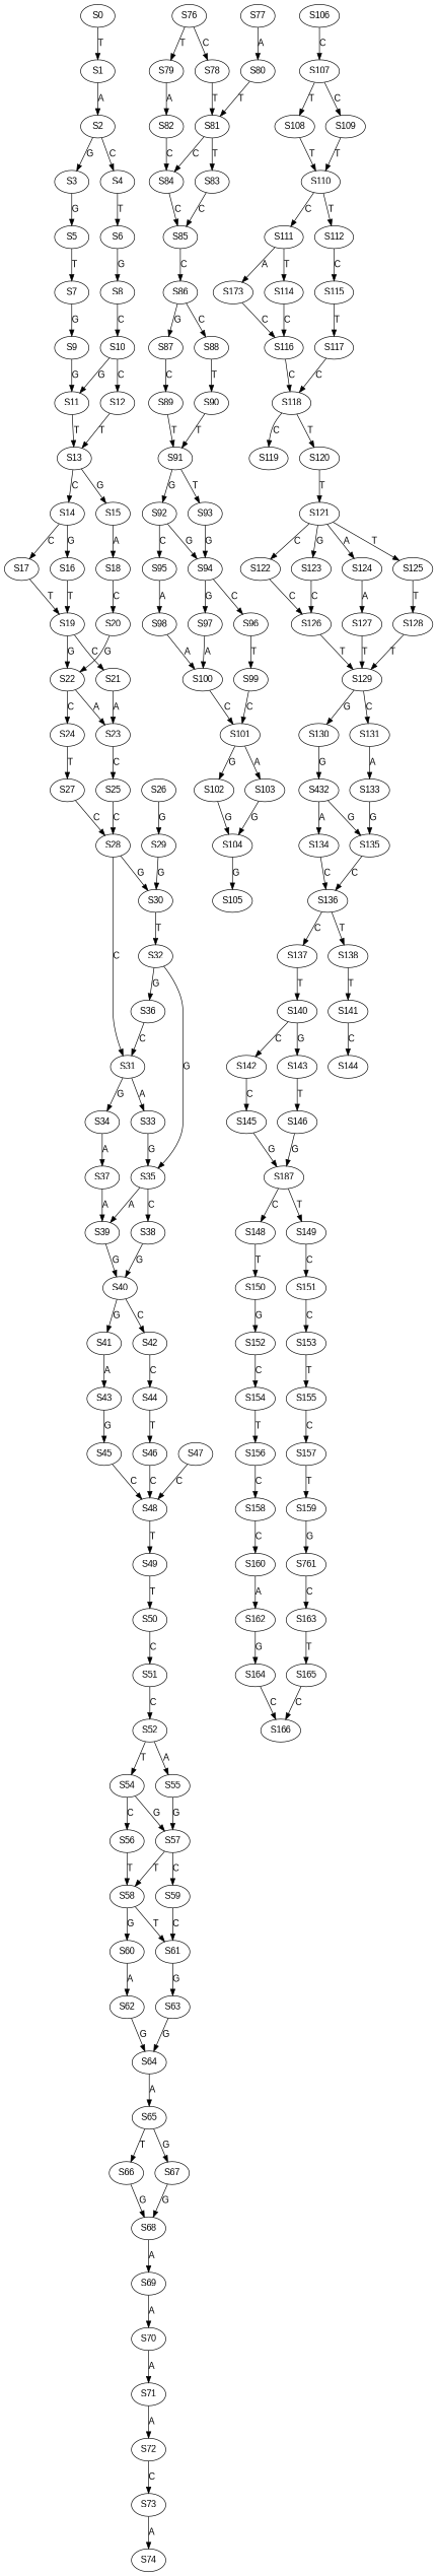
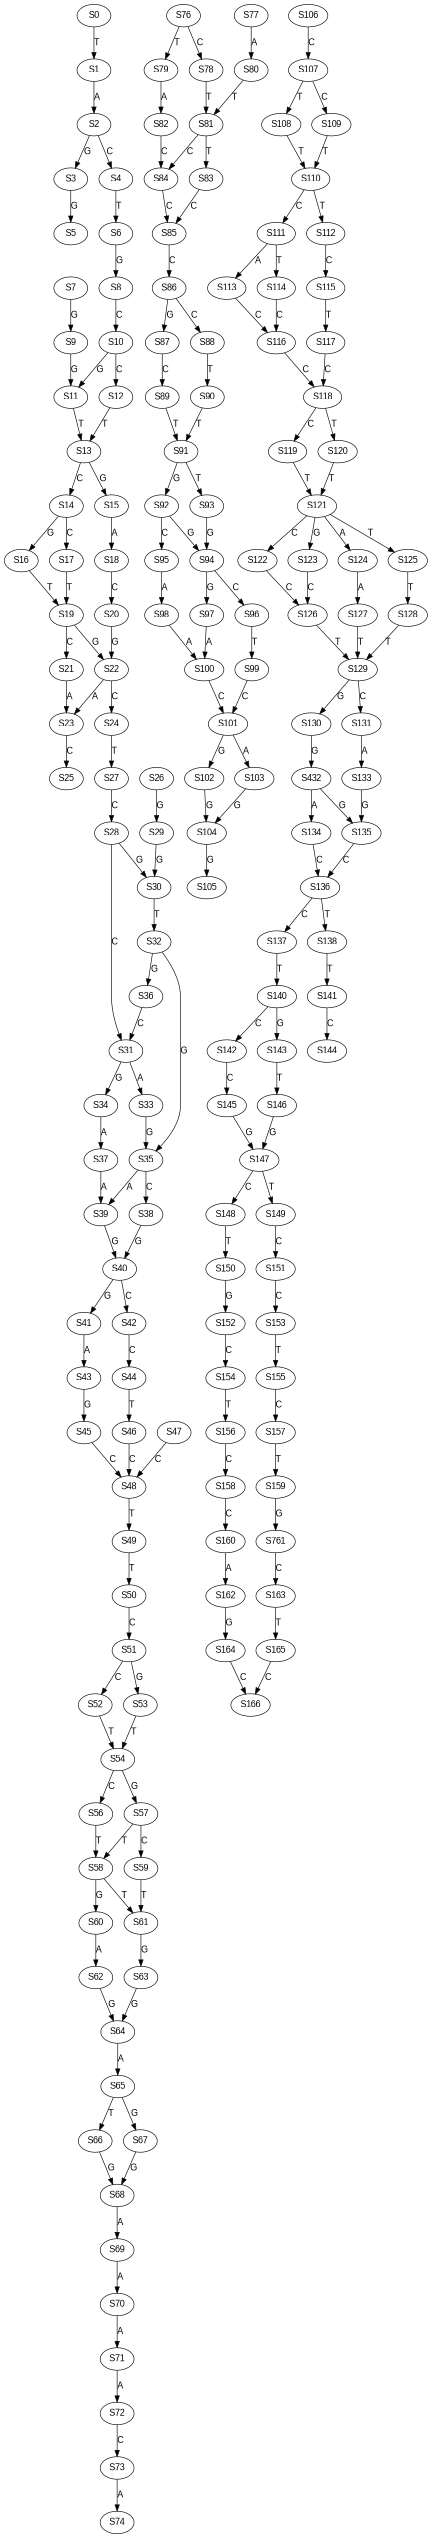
  strict digraph {
    fontname="Liberation Sans"
    node [fontname="Liberation Sans"]
    edge [fontname="Liberation Sans"]
    S0
    S1
    S2
    S3
    S4
    S5
    S6
    S7
    S8
    S9
    S10
    S11
    S12
    S13
    S14
    S15
    S16
    S17
    S18
    S19
    S20
    S21
    S22
    S23
    S24
    S25
    S27
    S28
    S26
    S29
    S30
    S31
    S32
    S33
    S34
    S35
    S36
    S37
    S38
    S39
    S40
    S41
    S42
    S43
    S44
    S45
    S46
    S48
    S47
    S49
    S50
    S51
    S52
+   S53
    S54
-   S55
    S56
    S57
    S58
    S59
    S60
    S61
    S62
    S63
    S64
    S65
    S66
    S67
    S68
    S69
    S70
    S71
    S72
    S73
    S74
    S76
    S78
    S79
    S77
    S80
    S81
    S82
    S83
    S84
    S85
    S86
    S87
    S88
    S89
    S90
    S91
    S92
    S93
    S94
    S95
    S96
    S97
    S98
    S99
    S100
    S101
    S102
    S103
    S104
    S105
    S106
    S107
    S108
    S109
    S110
    S111
    S112
-   S113 [label=S173]
+   S113
    S114
    S115
    S116
    S117
    S118
    S119
    S120
    S121
    S122
    S123
    S124
    S125
    S126
    S127
    S128
    S129
    S130
    S131
    n132 [label=S432]
    S133
    S134
    S135
    S136
    S137
    S138
    S140
    S141
    S142
    S143
    S144
    S145
    S146
-   S147 [label=S187]
+   S147
    S148
    S149
    S150
    S151
    S152
    S153
    S154
    S155
    S156
    S157
    S158
    S159
    S160
    n160 [label=S761]
    S162
    S163
    S164
    S165
    S166
    S0 -> S1 [label=T]
    S1 -> S2 [label=A]
    S2 -> S3 [label=G]
    S2 -> S4 [label=C]
    S3 -> S5 [label=G]
    S4 -> S6 [label=T]
-   S5 -> S7 [label=T]
    S6 -> S8 [label=G]
    S7 -> S9 [label=G]
    S8 -> S10 [label=C]
    S9 -> S11 [label=G]
    S10 -> S11 [label=G]
    S10 -> S12 [label=C]
    S11 -> S13 [label=T]
    S12 -> S13 [label=T]
    S13 -> S14 [label=C]
    S13 -> S15 [label=G]
    S14 -> S16 [label=G]
    S14 -> S17 [label=C]
    S15 -> S18 [label=A]
    S16 -> S19 [label=T]
    S17 -> S19 [label=T]
    S18 -> S20 [label=C]
    S19 -> S21 [label=C]
    S19 -> S22 [label=G]
    S20 -> S22 [label=G]
    S21 -> S23 [label=A]
    S22 -> S23 [label=A]
    S22 -> S24 [label=C]
    S23 -> S25 [label=C]
    S24 -> S27 [label=T]
-   S25 -> S28 [label=C]
    S27 -> S28 [label=C]
    S28 -> S30 [label=G]
    S28 -> S31 [label=C]
    S26 -> S29 [label=G]
    S29 -> S30 [label=G]
    S30 -> S32 [label=T]
    S31 -> S33 [label=A]
    S31 -> S34 [label=G]
    S32 -> S35 [label=G]
    S32 -> S36 [label=G]
    S33 -> S35 [label=G]
    S34 -> S37 [label=A]
    S35 -> S38 [label=C]
    S35 -> S39 [label=A]
    S36 -> S31 [label=C]
    S37 -> S39 [label=A]
    S38 -> S40 [label=G]
    S39 -> S40 [label=G]
    S40 -> S41 [label=G]
    S40 -> S42 [label=C]
    S41 -> S43 [label=A]
    S42 -> S44 [label=C]
    S43 -> S45 [label=G]
    S44 -> S46 [label=T]
    S45 -> S48 [label=C]
    S46 -> S48 [label=C]
    S48 -> S49 [label=T]
    S47 -> S48 [label=C]
    S49 -> S50 [label=T]
    S50 -> S51 [label=C]
    S51 -> S52 [label=C]
+   S51 -> S53 [label=G]
    S52 -> S54 [label=T]
-   S52 -> S55 [label=A]
+   S53 -> S54 [label=T]
    S54 -> S56 [label=C]
    S54 -> S57 [label=G]
-   S55 -> S57 [label=G]
    S56 -> S58 [label=T]
    S57 -> S58 [label=T]
    S57 -> S59 [label=C]
    S58 -> S60 [label=G]
    S58 -> S61 [label=T]
-   S59 -> S61 [label=C]
+   S59 -> S61 [label=T]
    S60 -> S62 [label=A]
    S61 -> S63 [label=G]
    S62 -> S64 [label=G]
    S63 -> S64 [label=G]
    S64 -> S65 [label=A]
    S65 -> S66 [label=T]
    S65 -> S67 [label=G]
    S66 -> S68 [label=G]
    S67 -> S68 [label=G]
    S68 -> S69 [label=A]
    S69 -> S70 [label=A]
    S70 -> S71 [label=A]
    S71 -> S72 [label=A]
    S72 -> S73 [label=C]
    S73 -> S74 [label=A]
    S76 -> S78 [label=C]
    S76 -> S79 [label=T]
    S78 -> S81 [label=T]
    S79 -> S82 [label=A]
    S77 -> S80 [label=A]
    S80 -> S81 [label=T]
    S81 -> S83 [label=T]
    S81 -> S84 [label=C]
    S82 -> S84 [label=C]
    S83 -> S85 [label=C]
    S84 -> S85 [label=C]
    S85 -> S86 [label=C]
    S86 -> S87 [label=G]
    S86 -> S88 [label=C]
    S87 -> S89 [label=C]
    S88 -> S90 [label=T]
    S89 -> S91 [label=T]
    S90 -> S91 [label=T]
    S91 -> S92 [label=G]
    S91 -> S93 [label=T]
    S92 -> S94 [label=G]
    S92 -> S95 [label=C]
    S93 -> S94 [label=G]
    S94 -> S96 [label=C]
    S94 -> S97 [label=G]
    S95 -> S98 [label=A]
    S96 -> S99 [label=T]
    S97 -> S100 [label=A]
    S98 -> S100 [label=A]
    S99 -> S101 [label=C]
    S100 -> S101 [label=C]
    S101 -> S102 [label=G]
    S101 -> S103 [label=A]
    S102 -> S104 [label=G]
    S103 -> S104 [label=G]
    S104 -> S105 [label=G]
    S106 -> S107 [label=C]
    S107 -> S108 [label=T]
    S107 -> S109 [label=C]
    S108 -> S110 [label=T]
    S109 -> S110 [label=T]
    S110 -> S111 [label=C]
    S110 -> S112 [label=T]
    S111 -> S113 [label=A]
    S111 -> S114 [label=T]
    S112 -> S115 [label=C]
    S113 -> S116 [label=C]
    S114 -> S116 [label=C]
    S115 -> S117 [label=T]
    S116 -> S118 [label=C]
    S117 -> S118 [label=C]
    S118 -> S119 [label=C]
    S118 -> S120 [label=T]
+   S119 -> S121 [label=T]
    S120 -> S121 [label=T]
    S121 -> S122 [label=C]
    S121 -> S123 [label=G]
    S121 -> S124 [label=A]
    S121 -> S125 [label=T]
    S122 -> S126 [label=C]
    S123 -> S126 [label=C]
    S124 -> S127 [label=A]
    S125 -> S128 [label=T]
    S126 -> S129 [label=T]
    S127 -> S129 [label=T]
    S128 -> S129 [label=T]
    S129 -> S130 [label=G]
    S129 -> S131 [label=C]
    S130 -> n132 [label=G]
    S131 -> S133 [label=A]
    n132 -> S134 [label=A]
    n132 -> S135 [label=G]
    S133 -> S135 [label=G]
    S134 -> S136 [label=C]
    S135 -> S136 [label=C]
    S136 -> S137 [label=C]
    S136 -> S138 [label=T]
    S137 -> S140 [label=T]
    S138 -> S141 [label=T]
    S140 -> S142 [label=C]
    S140 -> S143 [label=G]
    S141 -> S144 [label=C]
    S142 -> S145 [label=C]
    S143 -> S146 [label=T]
    S145 -> S147 [label=G]
    S146 -> S147 [label=G]
    S147 -> S148 [label=C]
    S147 -> S149 [label=T]
    S148 -> S150 [label=T]
    S149 -> S151 [label=C]
    S150 -> S152 [label=G]
    S151 -> S153 [label=C]
    S152 -> S154 [label=C]
    S153 -> S155 [label=T]
    S154 -> S156 [label=T]
    S155 -> S157 [label=C]
    S156 -> S158 [label=C]
    S157 -> S159 [label=T]
    S158 -> S160 [label=C]
    S159 -> n160 [label=G]
    S160 -> S162 [label=A]
    n160 -> S163 [label=C]
    S162 -> S164 [label=G]
    S163 -> S165 [label=T]
    S164 -> S166 [label=C]
    S165 -> S166 [label=C]
  }
